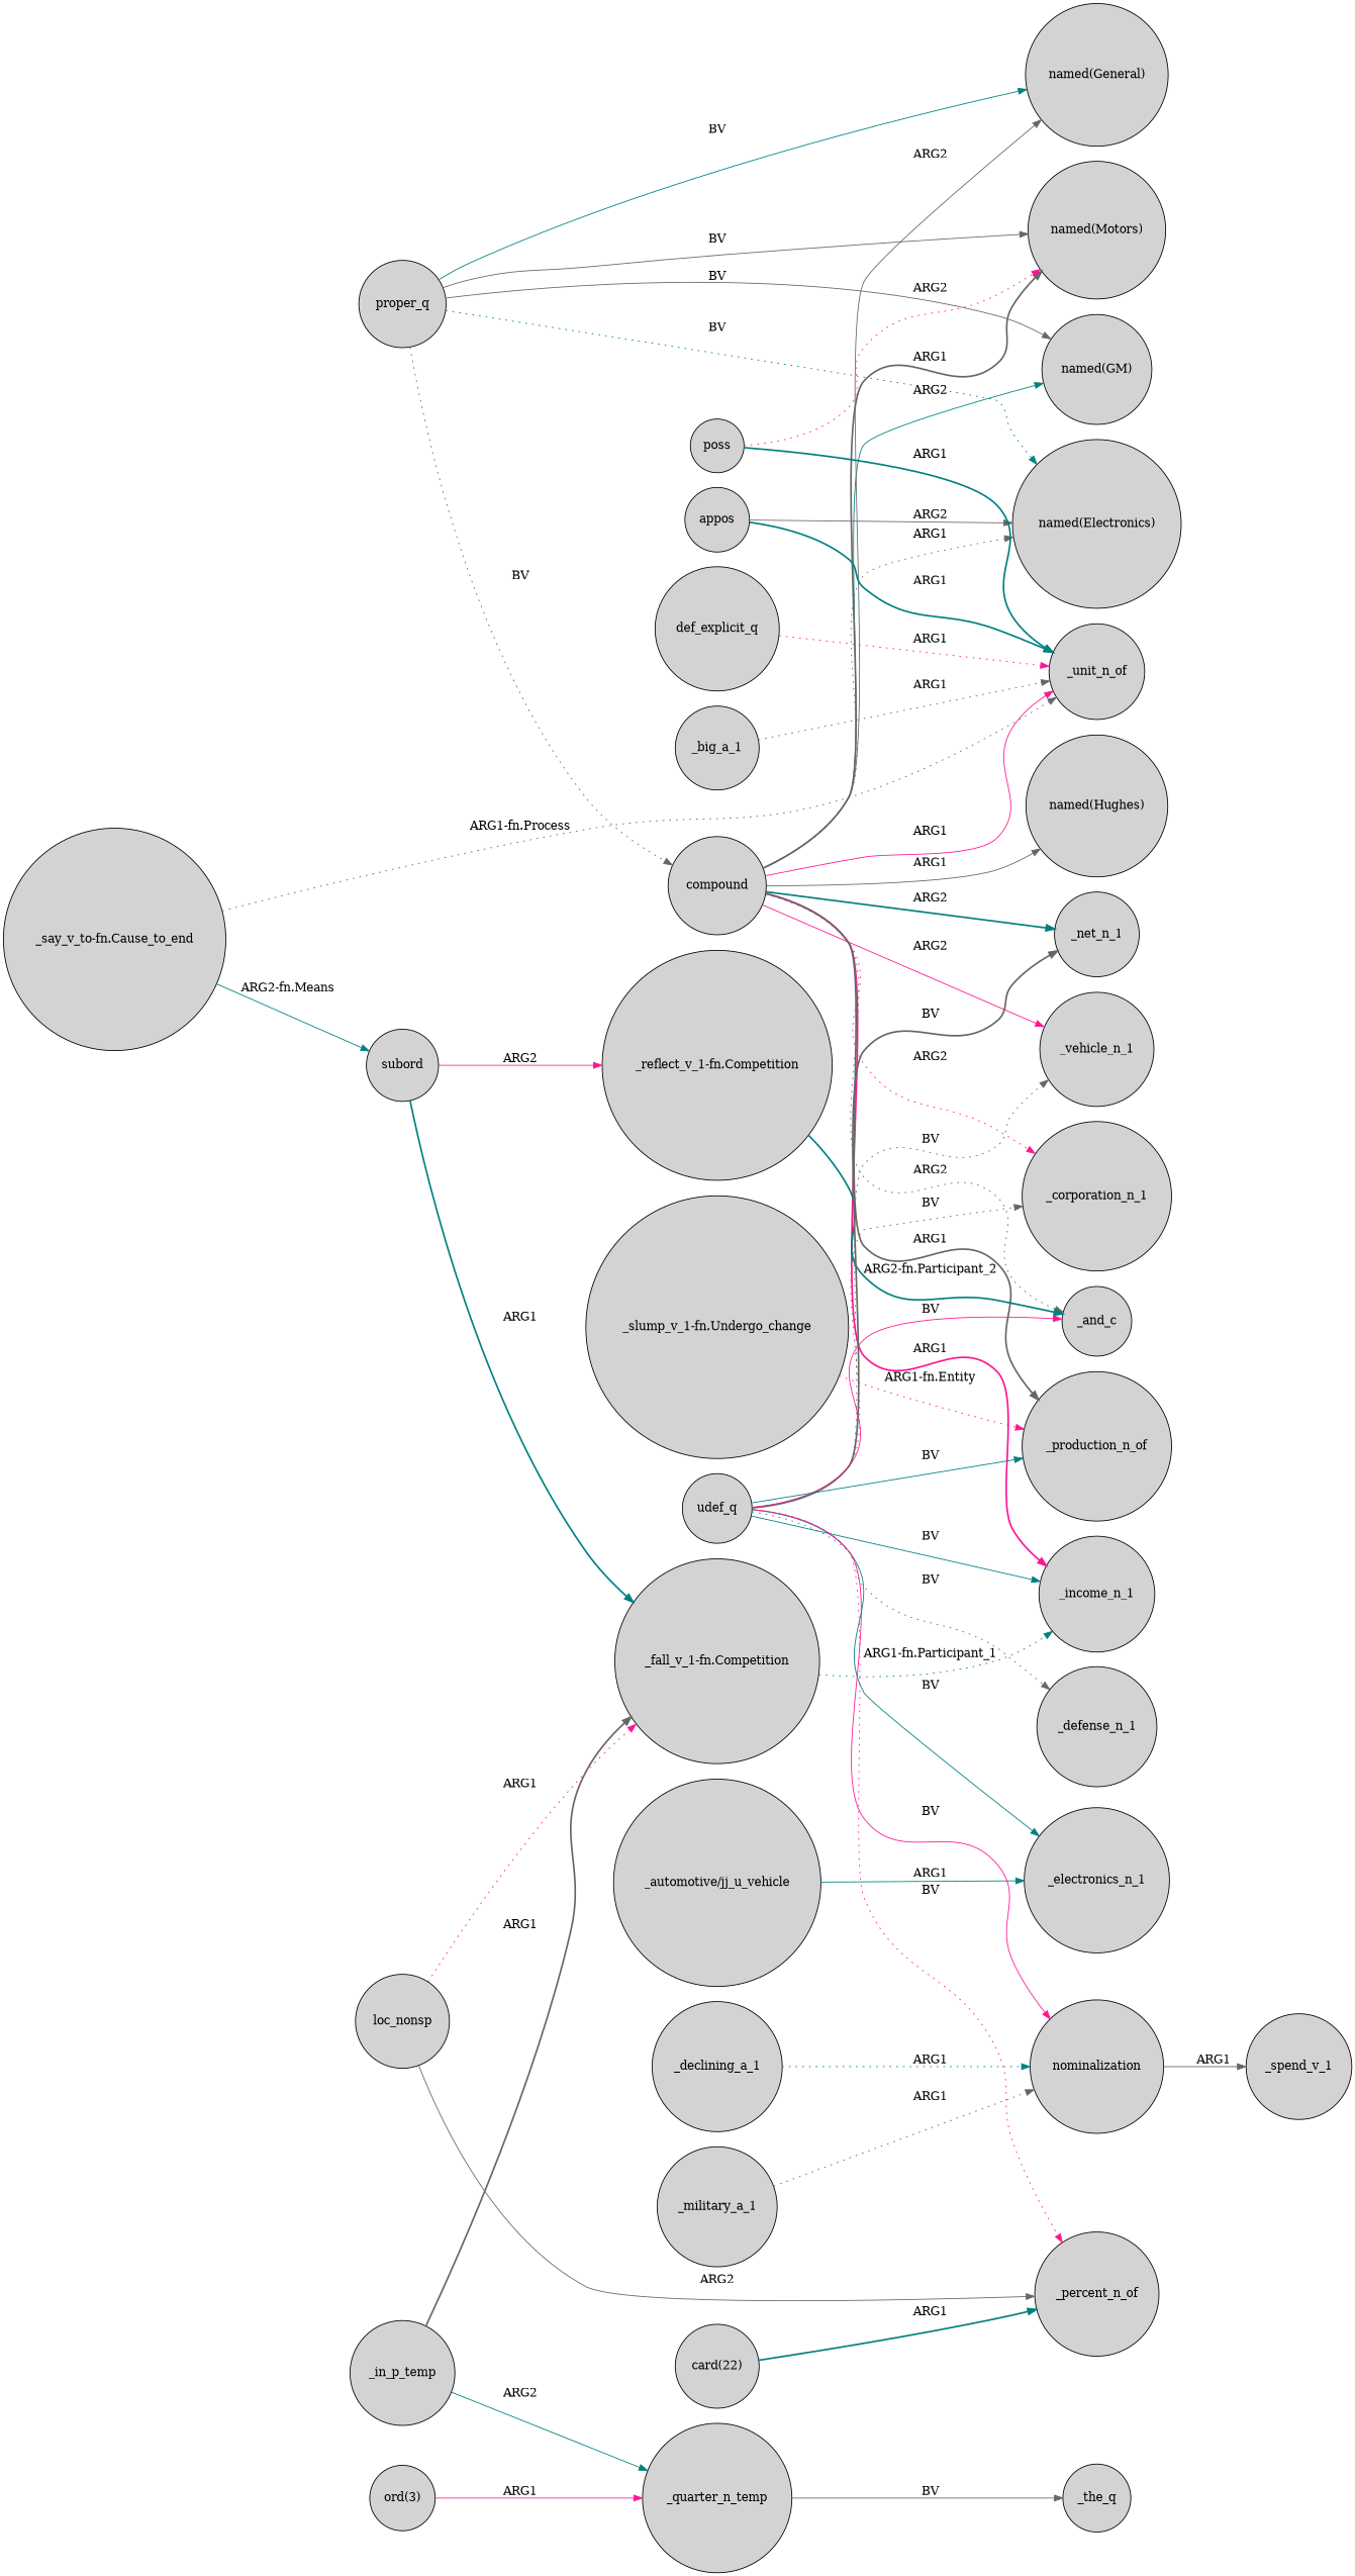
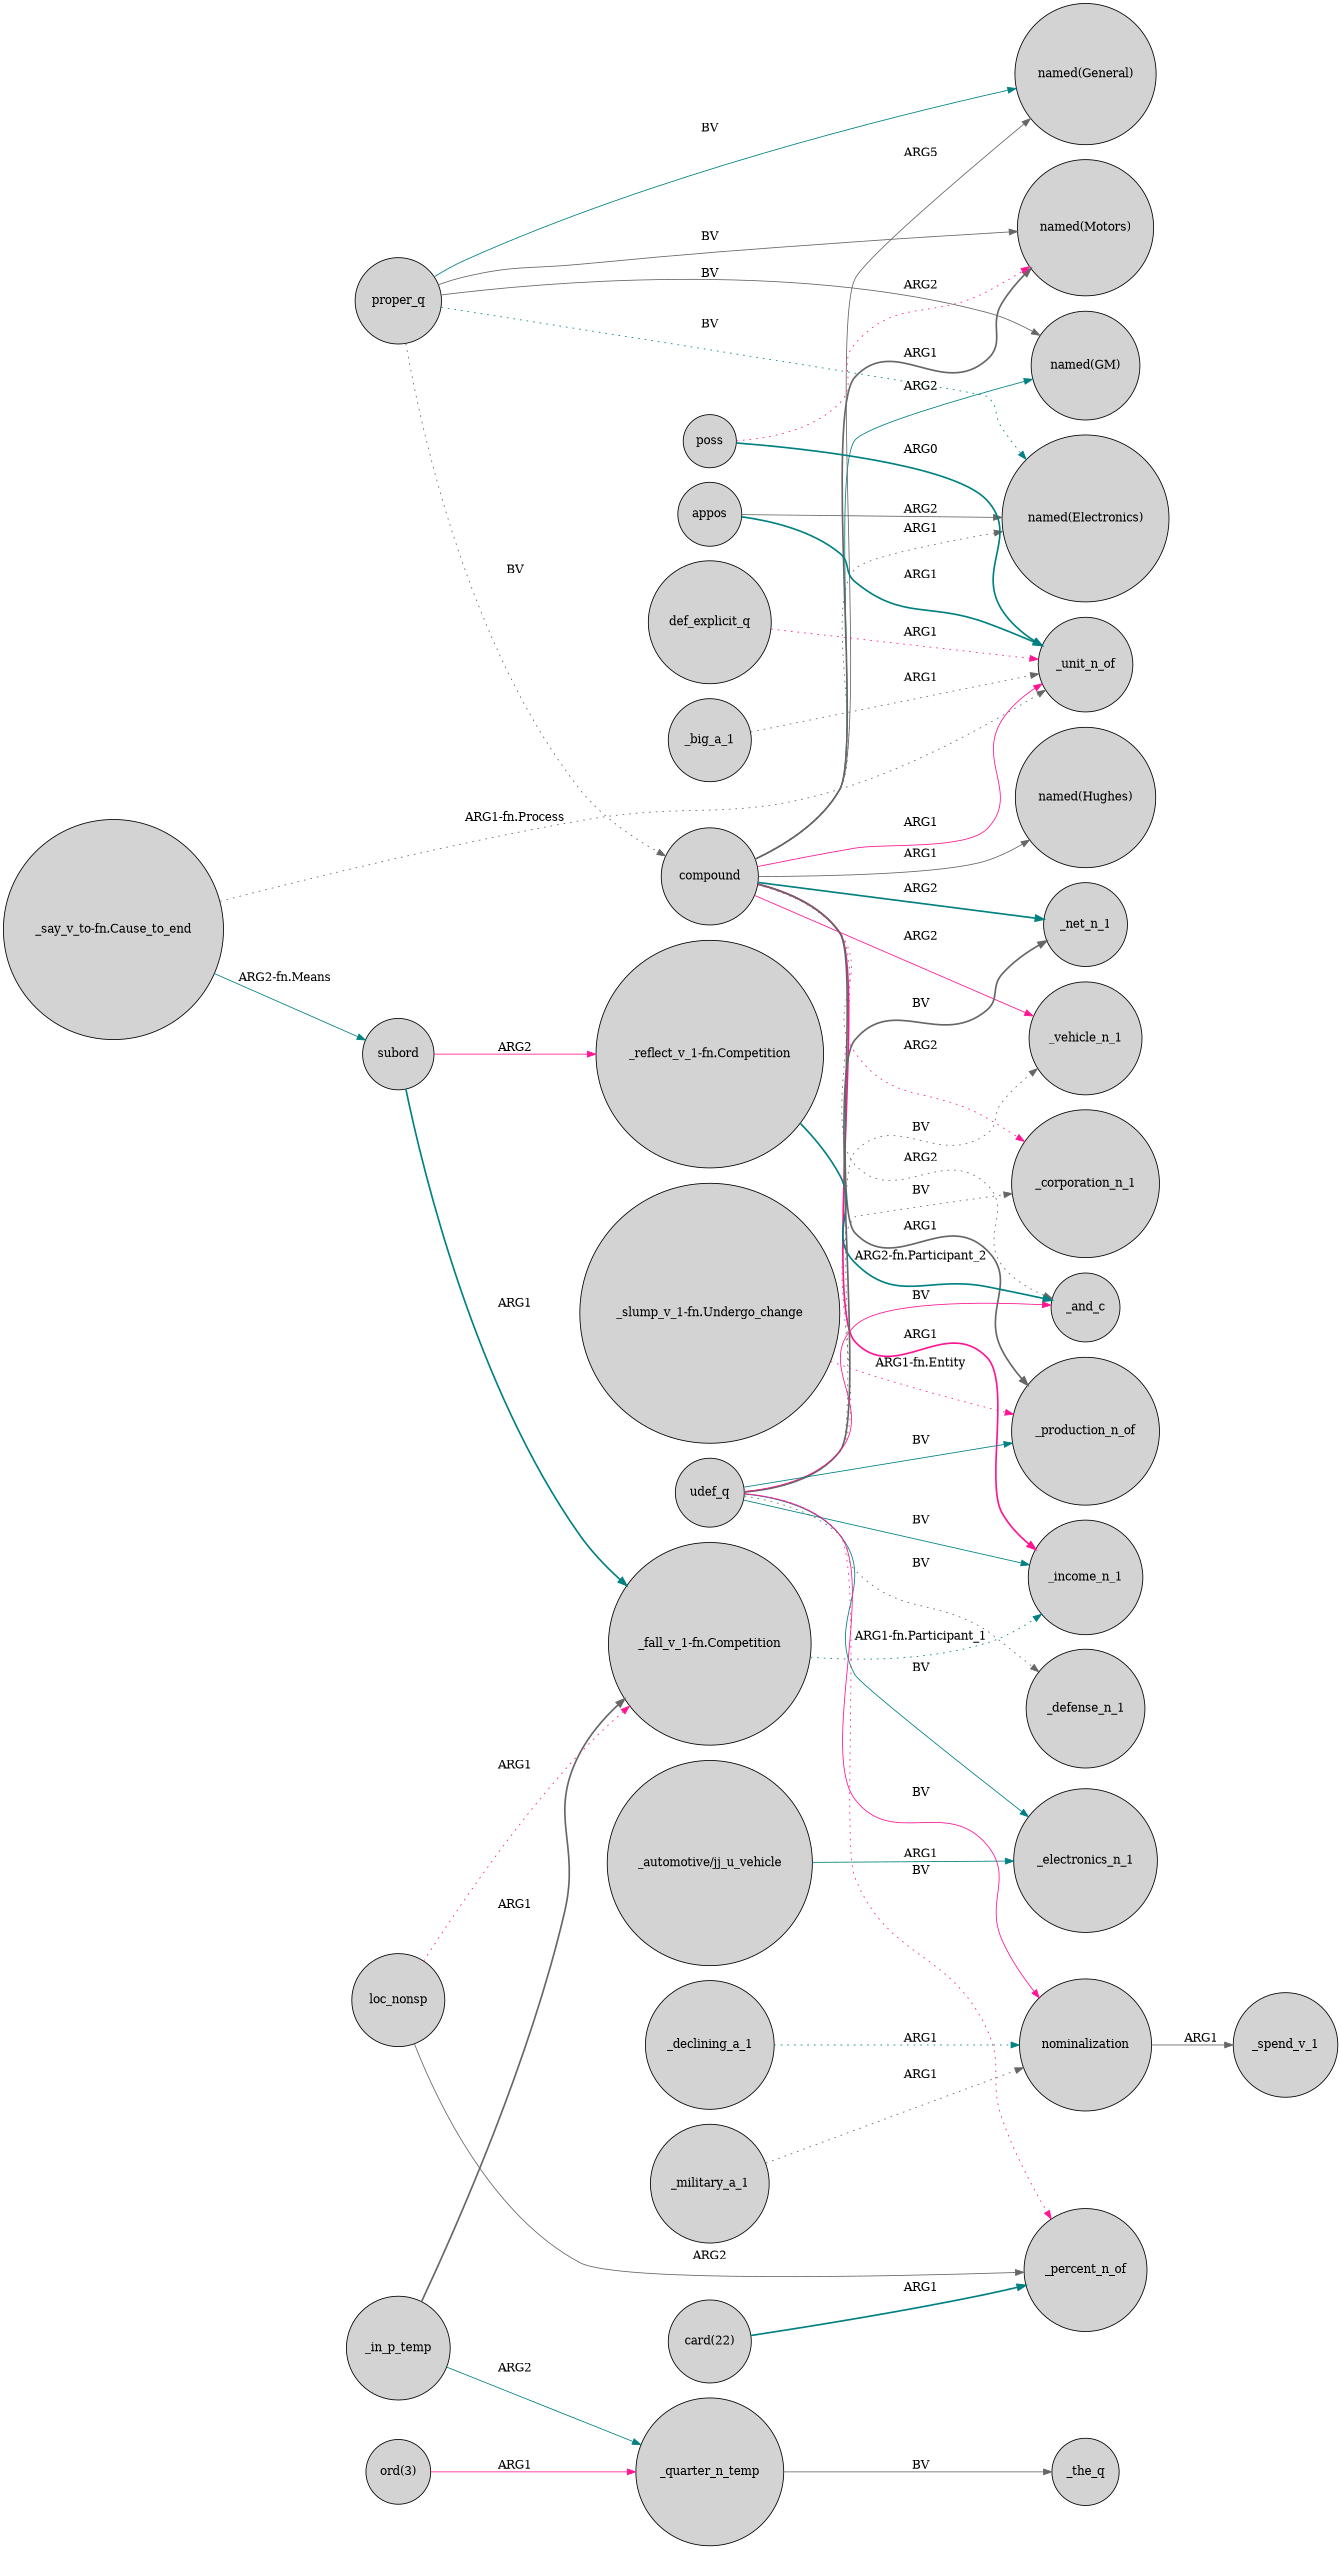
  digraph {
    rankdir=LR
    node [shape=circle style=filled]
    edge [color=gray40 style=solid]
    proper_q
    "named(Electronics)"
    "named(GM)"
    "named(Motors)"
    "named(General)"
    compound
    "_say_v_to-fn.Cause_to_end"
    _unit_n_of
    subord
    "_fall_v_1-fn.Competition"
    "_reflect_v_1-fn.Competition"
    appos
    _in_p_temp
    _quarter_n_temp
    _the_q
    _income_n_1
    "named(Hughes)"
    _net_n_1
    _and_c
    _vehicle_n_1
    _corporation_n_1
    _production_n_of
    "ord(3)"
    n24 [label="_automotive/jj_u_vehicle"]
    _electronics_n_1
    udef_q
    nominalization
    _defense_n_1
    _percent_n_of
    _spend_v_1
    loc_nonsp
    _declining_a_1
    _military_a_1
    def_explicit_q
    "_slump_v_1-fn.Undergo_change"
    _big_a_1
    poss
    "card(22)"
    proper_q -> "named(Electronics)" [color=teal label=BV style=dotted]
    proper_q -> "named(GM)" [label=BV]
    proper_q -> "named(Motors)" [label=BV]
    proper_q -> "named(General)" [color=teal label=BV]
    proper_q -> compound [label=BV style=dotted]
    compound -> "named(Electronics)" [label=ARG1 style=dotted]
    compound -> "named(GM)" [color=teal label=ARG2]
    compound -> "named(Motors)" [label=ARG1 style=bold]
-   compound -> "named(General)" [label=ARG2]
+   compound -> "named(General)" [label=ARG5]
    compound -> _unit_n_of [color=deeppink label=ARG1]
    compound -> _income_n_1 [color=deeppink label=ARG1 style=bold]
    compound -> "named(Hughes)" [label=ARG1]
    compound -> _net_n_1 [color=teal label=ARG2 style=bold]
    compound -> _and_c [label=ARG2 style=dotted]
    compound -> _vehicle_n_1 [color=deeppink label=ARG2]
    compound -> _corporation_n_1 [color=deeppink label=ARG2 style=dotted]
    compound -> _production_n_of [label=ARG1 style=bold]
    "_say_v_to-fn.Cause_to_end" -> _unit_n_of [label="ARG1-fn.Process" style=dotted]
    "_say_v_to-fn.Cause_to_end" -> subord [color=teal label="ARG2-fn.Means"]
    subord -> "_fall_v_1-fn.Competition" [color=teal label=ARG1 style=bold]
    subord -> "_reflect_v_1-fn.Competition" [color=deeppink label=ARG2]
    "_fall_v_1-fn.Competition" -> _income_n_1 [color=teal label="ARG1-fn.Participant_1" style=dotted]
    "_reflect_v_1-fn.Competition" -> _and_c [color=teal label="ARG2-fn.Participant_2" style=bold]
    appos -> "named(Electronics)" [label=ARG2]
    appos -> _unit_n_of [color=teal label=ARG1 style=bold]
    _in_p_temp -> "_fall_v_1-fn.Competition" [label=ARG1 style=bold]
    _in_p_temp -> _quarter_n_temp [color=teal label=ARG2]
    _quarter_n_temp -> _the_q [label=BV]
    "ord(3)" -> _quarter_n_temp [color=deeppink label=ARG1]
    n24 -> _electronics_n_1 [color=teal label=ARG1]
    udef_q -> _income_n_1 [color=teal label=BV]
    udef_q -> _net_n_1 [label=BV style=bold]
    udef_q -> _and_c [color=deeppink label=BV]
    udef_q -> _vehicle_n_1 [label=BV style=dotted]
    udef_q -> _corporation_n_1 [label=BV style=dotted]
    udef_q -> _production_n_of [color=teal label=BV]
    udef_q -> _electronics_n_1 [color=teal label=BV]
    udef_q -> nominalization [color=deeppink label=BV]
    udef_q -> _defense_n_1 [label=BV style=dotted]
    udef_q -> _percent_n_of [color=deeppink label=BV style=dotted]
    nominalization -> _spend_v_1 [label=ARG1]
    loc_nonsp -> "_fall_v_1-fn.Competition" [color=deeppink label=ARG1 style=dotted]
    loc_nonsp -> _percent_n_of [label=ARG2]
    _declining_a_1 -> nominalization [color=teal label=ARG1 style=dotted]
    _military_a_1 -> nominalization [label=ARG1 style=dotted]
    def_explicit_q -> _unit_n_of [color=deeppink label=ARG1 style=dotted]
    "_slump_v_1-fn.Undergo_change" -> _production_n_of [color=deeppink label="ARG1-fn.Entity" style=dotted]
    _big_a_1 -> _unit_n_of [label=ARG1 style=dotted]
    poss -> "named(Motors)" [color=deeppink label=ARG2 style=dotted]
-   poss -> _unit_n_of [color=teal label=ARG1 style=bold]
+   poss -> _unit_n_of [color=teal label=ARG0 style=bold]
    "card(22)" -> _percent_n_of [color=teal label=ARG1 style=bold]
  }
